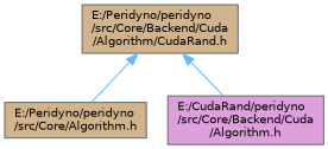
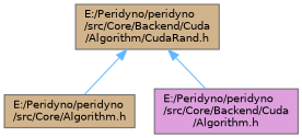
  digraph {
    node [color=grey40 fillcolor=tan fontname=Helvetica fontsize=10 shape=box style=filled]
    edge [color=steelblue1 dir=back fontname=Helvetica fontsize=10 labelfontname=Helvetica labelfontsize=10 style=solid]
    n1 [color=gray40 fontcolor=black height=0.2 label="E:/Peridyno/peridyno\l/src/Core/Backend/Cuda\l/Algorithm/CudaRand.h" width=0.4]
    n2 [height=0.2 label="E:/Peridyno/peridyno\l/src/Core/Algorithm.h" width=0.4]
-   n3 [fillcolor=plum height=0.2 label="E:/CudaRand/peridyno\l/src/Core/Backend/Cuda\l/Algorithm.h" width=0.4]
+   n3 [fillcolor=plum height=0.2 label="E:/Peridyno/peridyno\l/src/Core/Backend/Cuda\l/Algorithm.h" width=0.4]
    n1 -> n2
    n1 -> n3
  }
